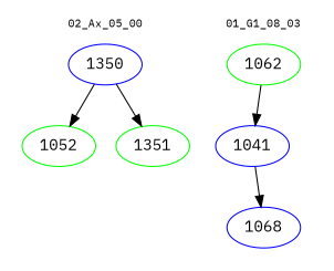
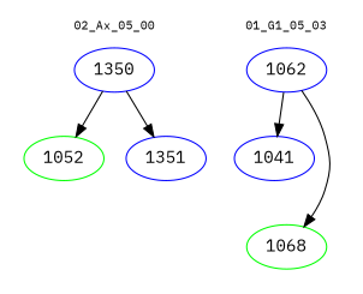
  digraph {
    fontname="IBM Plex Mono"
    node [color=blue fontname="IBM Plex Mono"]
    edge [color=black fontname="IBM Plex Mono"]
    n1 [label=1350]
    n2 [color=green label=1052]
-   n3 [color=green label=1351]
-   n4 [color=green label=1062]
+   n3 [label=1351]
+   n4 [label=1062]
    n5 [label=1041]
-   n6 [label=1068]
+   n6 [color=green label=1068]
    subgraph cluster_1 {
      color=white
      fontsize=10
      label="02_Ax_05_00"
      n1
      n2
      n3
    }
    subgraph cluster_2 {
      color=white
      fontsize=10
-     label="01_G1_08_03"
+     label="01_G1_05_03"
      n4
      n5
      n6
    }
    n1 -> n2
    n1 -> n3
    n4 -> n5
-   n5 -> n6
+   n4 -> n6
  }
